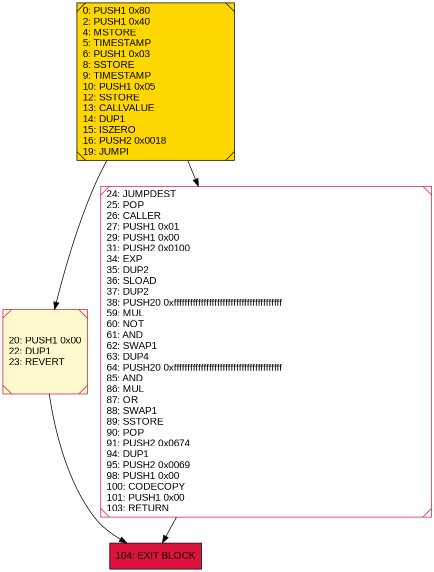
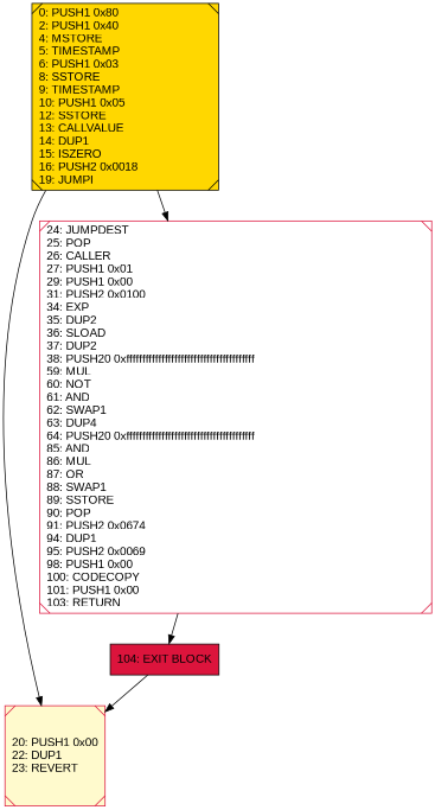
  digraph {
    rankdir=UD
    node [color=black fontcolor=black fontname=arial shape=Msquare style=filled]
    n1 [fillcolor=gold label="0: PUSH1 0x80\l2: PUSH1 0x40\l4: MSTORE\l5: TIMESTAMP\l6: PUSH1 0x03\l8: SSTORE\l9: TIMESTAMP\l10: PUSH1 0x05\l12: SSTORE\l13: CALLVALUE\l14: DUP1\l15: ISZERO\l16: PUSH2 0x0018\l19: JUMPI\l"]
    n2 [color=crimson fillcolor=lemonchiffon label="20: PUSH1 0x00\l22: DUP1\l23: REVERT\l"]
    n3 [color=crimson fillcolor=white label="24: JUMPDEST\l25: POP\l26: CALLER\l27: PUSH1 0x01\l29: PUSH1 0x00\l31: PUSH2 0x0100\l34: EXP\l35: DUP2\l36: SLOAD\l37: DUP2\l38: PUSH20 0xffffffffffffffffffffffffffffffffffffffff\l59: MUL\l60: NOT\l61: AND\l62: SWAP1\l63: DUP4\l64: PUSH20 0xffffffffffffffffffffffffffffffffffffffff\l85: AND\l86: MUL\l87: OR\l88: SWAP1\l89: SSTORE\l90: POP\l91: PUSH2 0x0674\l94: DUP1\l95: PUSH2 0x0069\l98: PUSH1 0x00\l100: CODECOPY\l101: PUSH1 0x00\l103: RETURN\l"]
    n4 [fillcolor=crimson label="104: EXIT BLOCK\l" shape=box]
    n1 -> n2
    n1 -> n3
-   n2 -> n4
+   n4 -> n2
    n3 -> n4
  }
